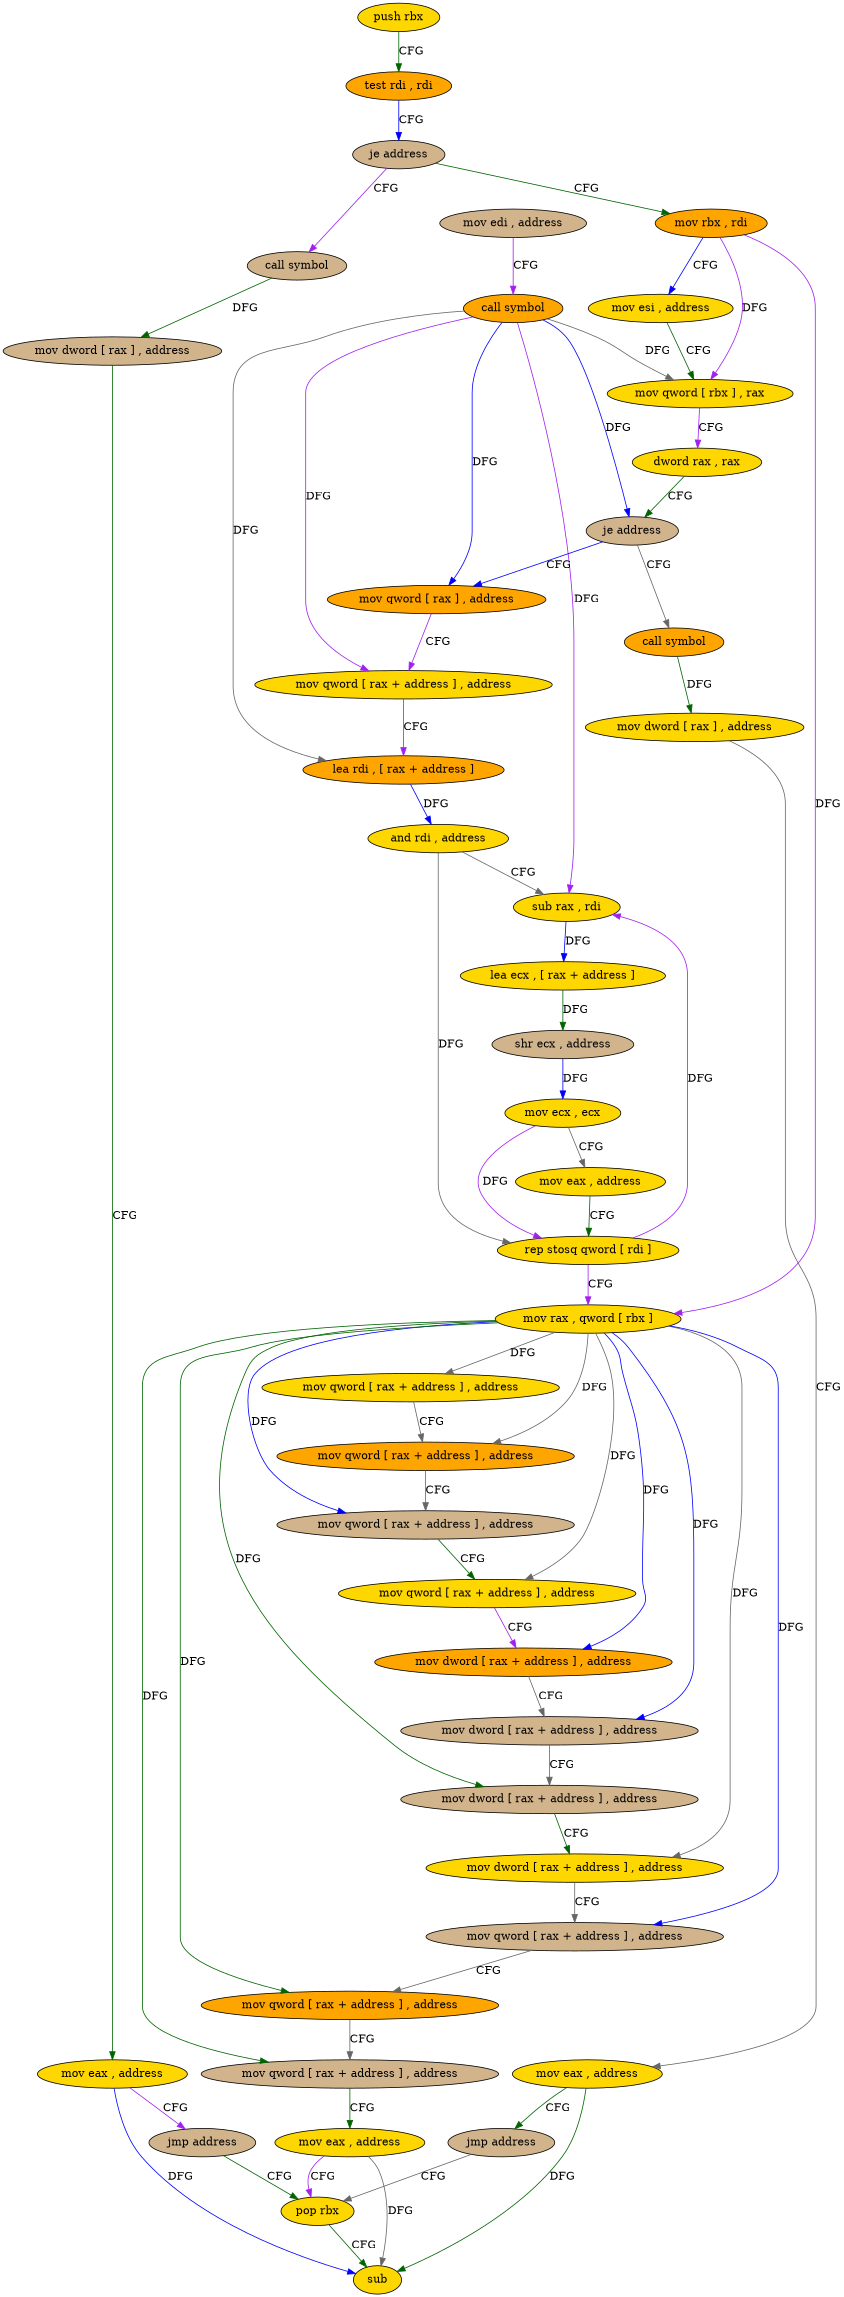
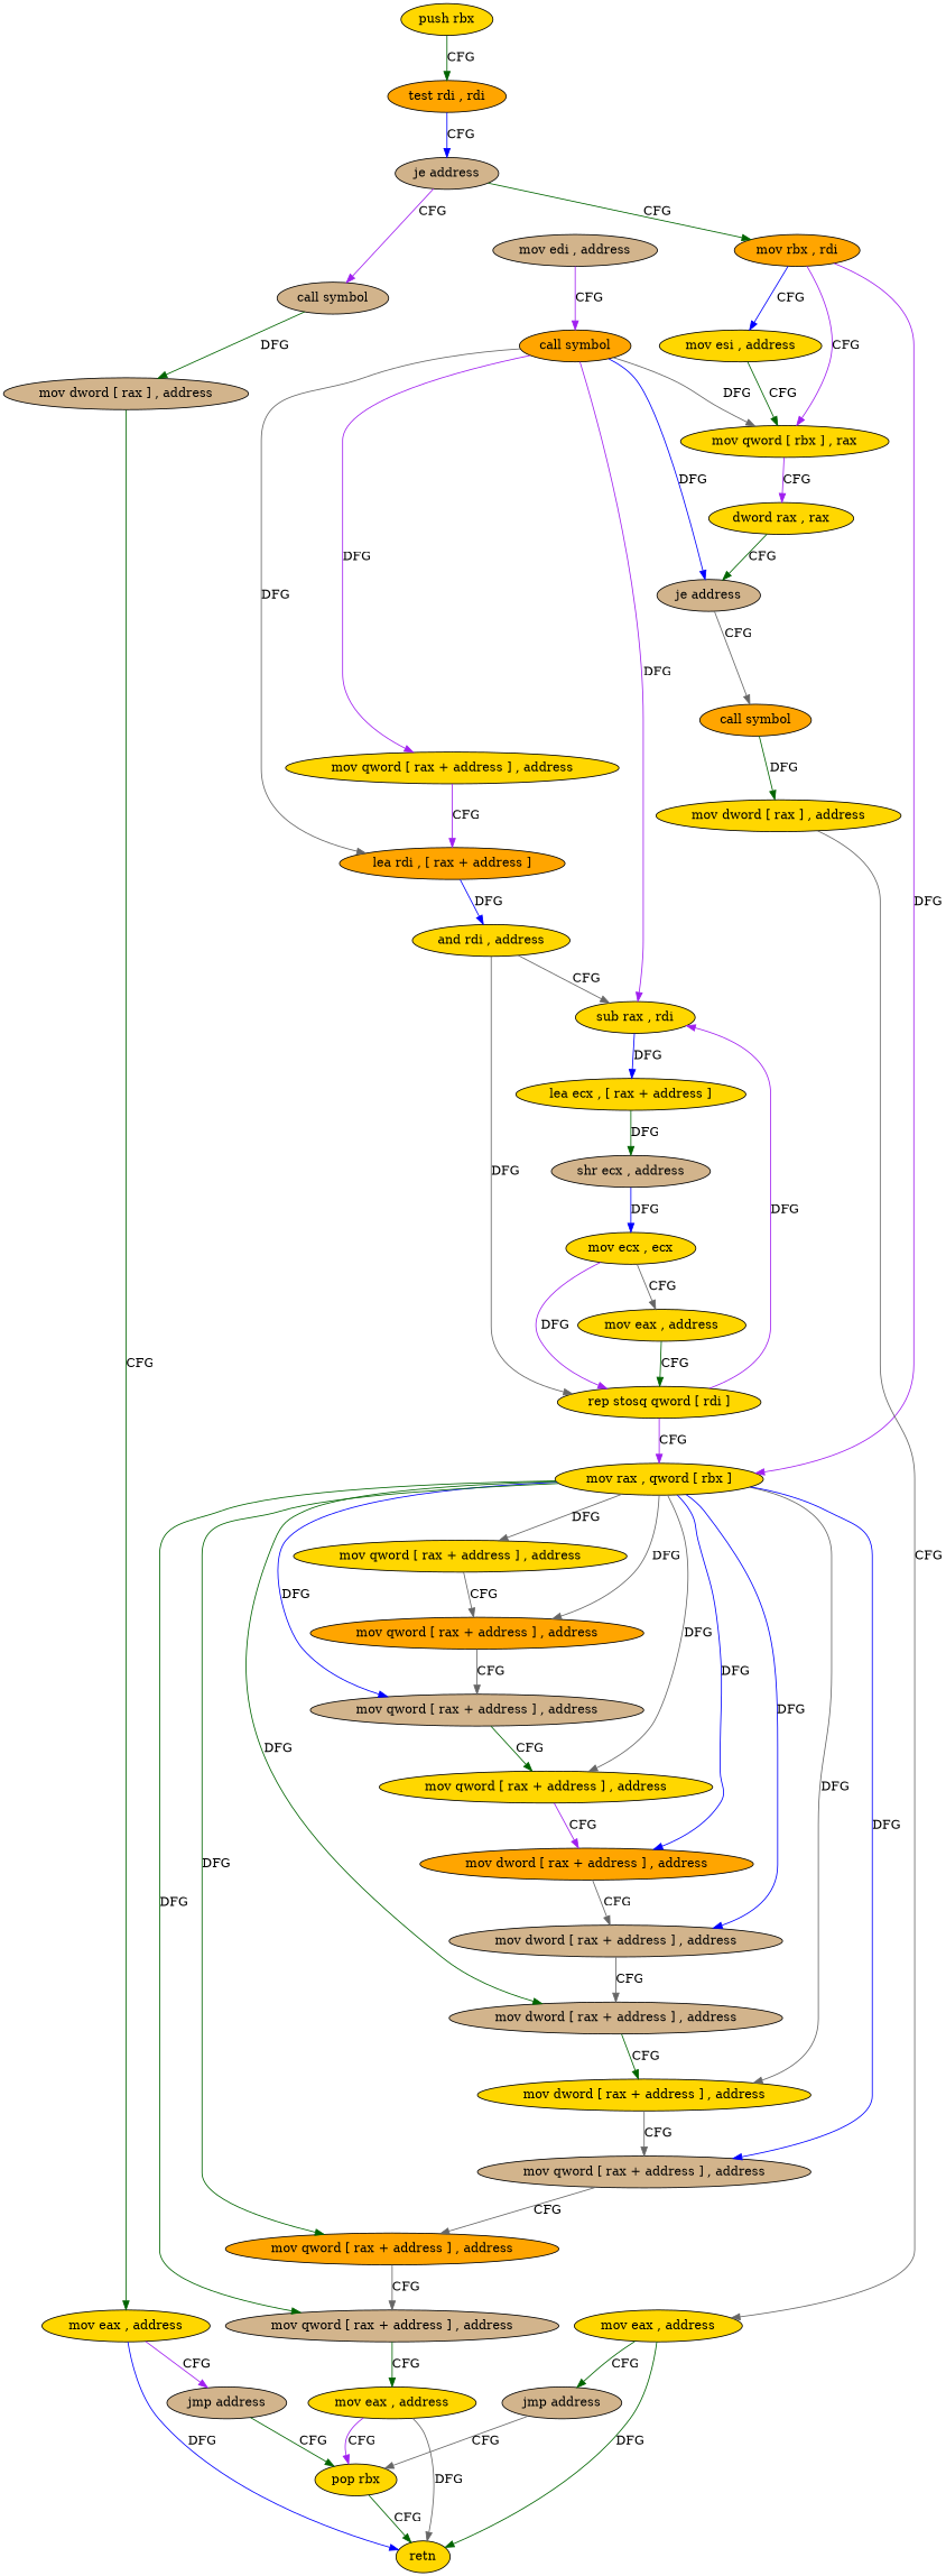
  digraph {
    node [fillcolor=gold style=filled]
    edge [color=gray40]
    n1 [label="push rbx"]
    n2 [fillcolor=orange label="test rdi , rdi"]
    n3 [fillcolor=tan label="je address"]
    n4 [fillcolor=tan label="call symbol"]
    n5 [fillcolor=orange label="mov rbx , rdi"]
    n6 [fillcolor=tan label="mov dword [ rax ] , address"]
    n7 [label="mov esi , address"]
    n8 [label="mov qword [ rbx ] , rax"]
    n9 [label="mov rax , qword [ rbx ]"]
    n10 [label="mov eax , address"]
    n11 [label="dword rax , rax"]
    n12 [label="mov qword [ rax + address ] , address"]
    n13 [fillcolor=orange label="mov qword [ rax + address ] , address"]
    n14 [fillcolor=tan label="mov qword [ rax + address ] , address"]
    n15 [label="mov qword [ rax + address ] , address"]
    n16 [fillcolor=orange label="mov dword [ rax + address ] , address"]
    n17 [fillcolor=tan label="mov dword [ rax + address ] , address"]
    n18 [fillcolor=tan label="mov dword [ rax + address ] , address"]
    n19 [label="mov dword [ rax + address ] , address"]
    n20 [fillcolor=tan label="mov qword [ rax + address ] , address"]
    n21 [fillcolor=orange label="mov qword [ rax + address ] , address"]
    n22 [fillcolor=tan label="mov qword [ rax + address ] , address"]
    n23 [fillcolor=tan label="jmp address"]
-   n24 [label=sub]
+   n24 [label=retn]
    n25 [label="pop rbx"]
    n26 [fillcolor=tan label="mov edi , address"]
    n27 [fillcolor=orange label="call symbol"]
    n28 [fillcolor=tan label="je address"]
-   n29 [fillcolor=orange label="mov qword [ rax ] , address"]
    n30 [label="mov qword [ rax + address ] , address"]
    n31 [fillcolor=orange label="lea rdi , [ rax + address ]"]
    n32 [label="sub rax , rdi"]
    n33 [fillcolor=orange label="call symbol"]
    n34 [label="and rdi , address"]
    n35 [label="lea ecx , [ rax + address ]"]
    n36 [label="mov dword [ rax ] , address"]
    n37 [label="mov eax , address"]
    n38 [fillcolor=tan label="jmp address"]
    n39 [label="rep stosq qword [ rdi ]"]
    n40 [fillcolor=tan label="shr ecx , address"]
    n41 [label="mov ecx , ecx"]
    n42 [label="mov eax , address"]
    n43 [label="mov eax , address"]
    n1 -> n2 [color=darkgreen label=CFG]
    n2 -> n3 [color=blue label=CFG]
    n3 -> n4 [color=purple label=CFG]
    n3 -> n5 [color=darkgreen label=CFG]
    n4 -> n6 [color=darkgreen label=DFG]
    n5 -> n7 [color=blue label=CFG]
-   n5 -> n8 [color=purple label=DFG]
+   n5 -> n8 [color=purple label=CFG]
    n5 -> n9 [color=purple label=DFG]
    n6 -> n10 [color=darkgreen label=CFG]
    n7 -> n8 [color=darkgreen label=CFG]
    n8 -> n11 [color=purple label=CFG]
    n9 -> n12 [label=DFG]
    n9 -> n13 [label=DFG]
    n9 -> n14 [color=blue label=DFG]
    n9 -> n15 [label=DFG]
    n9 -> n16 [color=blue label=DFG]
    n9 -> n17 [color=blue label=DFG]
    n9 -> n18 [color=darkgreen label=DFG]
    n9 -> n19 [label=DFG]
    n9 -> n20 [color=blue label=DFG]
    n9 -> n21 [color=darkgreen label=DFG]
    n9 -> n22 [color=darkgreen label=DFG]
    n10 -> n23 [color=purple label=CFG]
    n10 -> n24 [color=blue label=DFG]
    n11 -> n28 [color=darkgreen label=CFG]
    n12 -> n13 [label=CFG]
    n13 -> n14 [label=CFG]
    n14 -> n15 [color=darkgreen label=CFG]
    n15 -> n16 [color=purple label=CFG]
    n16 -> n17 [label=CFG]
    n17 -> n18 [label=CFG]
    n18 -> n19 [color=darkgreen label=CFG]
    n19 -> n20 [label=CFG]
    n20 -> n21 [label=CFG]
    n21 -> n22 [label=CFG]
    n22 -> n43 [color=darkgreen label=CFG]
    n23 -> n25 [color=darkgreen label=CFG]
    n25 -> n24 [color=darkgreen label=CFG]
    n26 -> n27 [color=purple label=CFG]
    n27 -> n8 [label=DFG]
    n27 -> n28 [color=blue label=DFG]
-   n27 -> n29 [color=blue label=DFG]
    n27 -> n30 [color=purple label=DFG]
    n27 -> n31 [label=DFG]
    n27 -> n32 [color=purple label=DFG]
-   n28 -> n29 [color=blue label=CFG]
    n28 -> n33 [label=CFG]
-   n29 -> n30 [color=purple label=CFG]
    n30 -> n31 [color=purple label=CFG]
    n31 -> n34 [color=blue label=DFG]
    n32 -> n35 [color=blue label=DFG]
    n33 -> n36 [color=darkgreen label=DFG]
    n34 -> n32 [label=CFG]
    n34 -> n39 [label=DFG]
    n35 -> n40 [color=darkgreen label=DFG]
    n36 -> n37 [label=CFG]
    n37 -> n24 [color=darkgreen label=DFG]
    n37 -> n38 [color=darkgreen label=CFG]
    n38 -> n25 [label=CFG]
    n39 -> n9 [color=purple label=CFG]
    n39 -> n32 [color=purple label=DFG]
    n40 -> n41 [color=blue label=DFG]
    n41 -> n39 [color=purple label=DFG]
    n41 -> n42 [label=CFG]
    n42 -> n39 [color=darkgreen label=CFG]
    n43 -> n24 [label=DFG]
    n43 -> n25 [color=purple label=CFG]
  }
